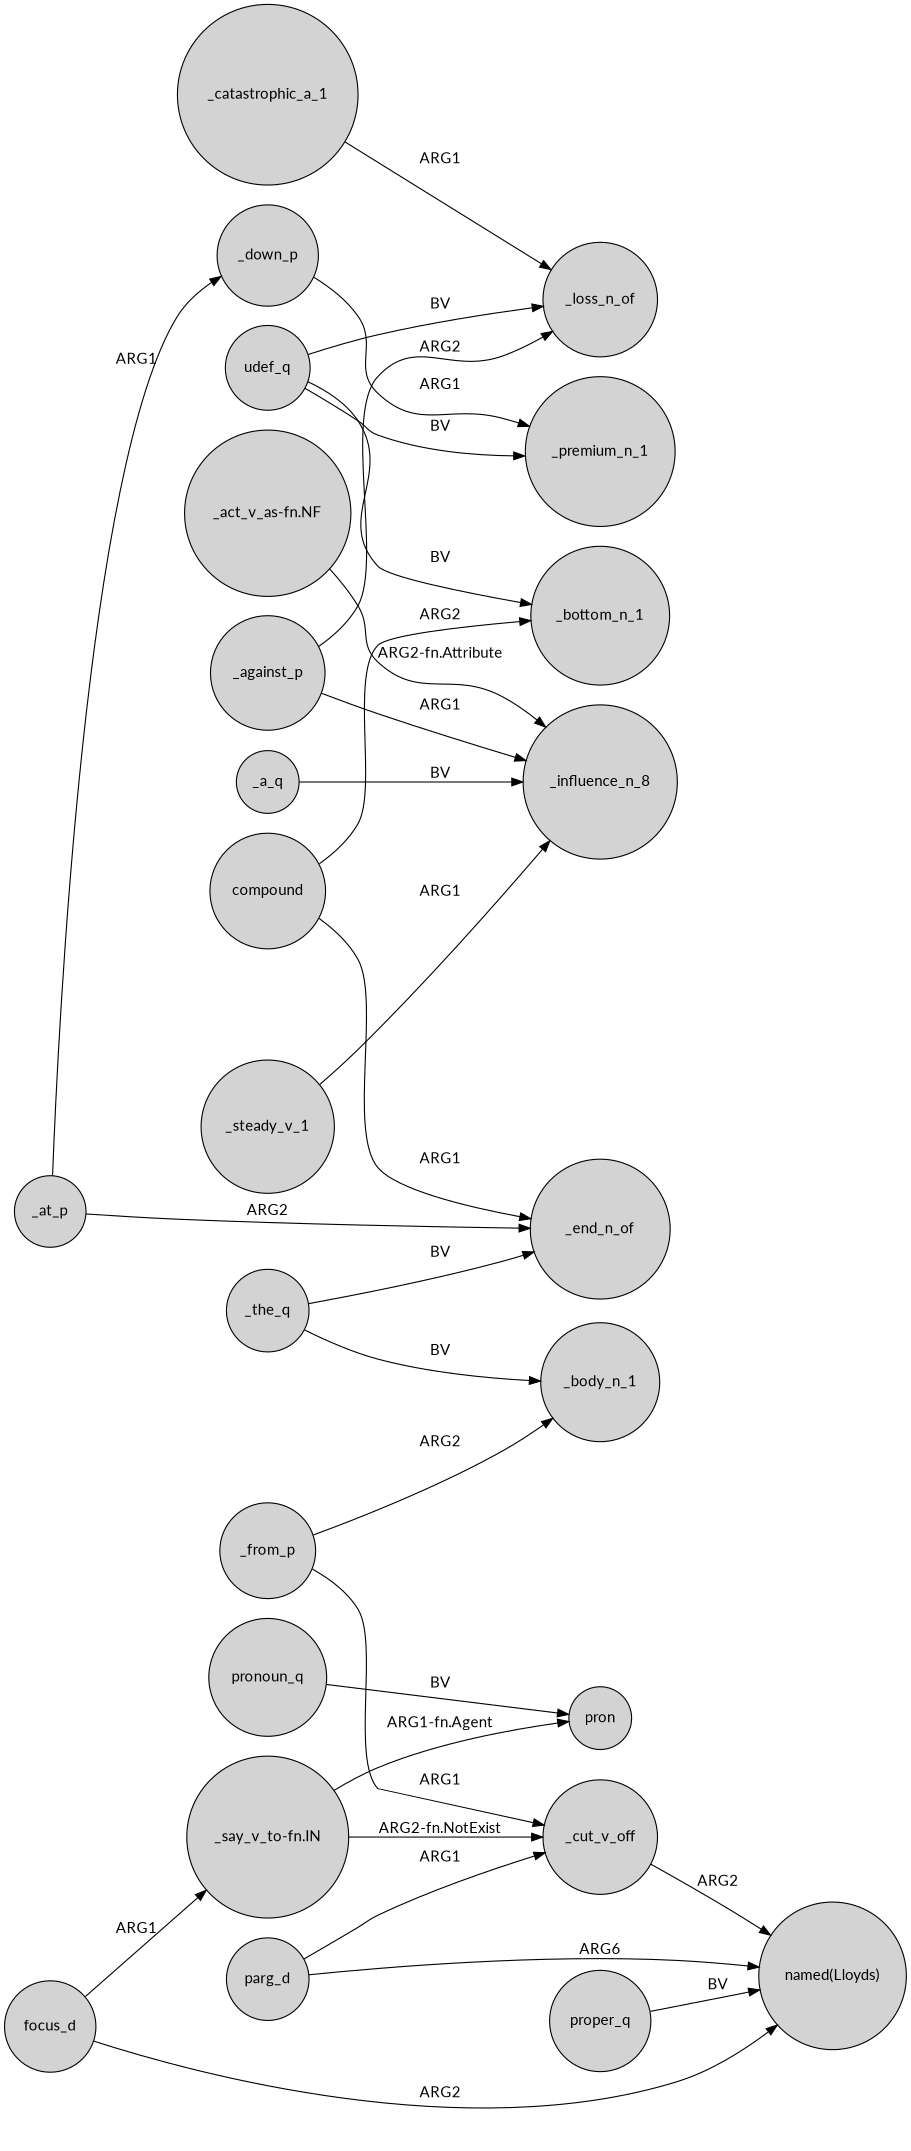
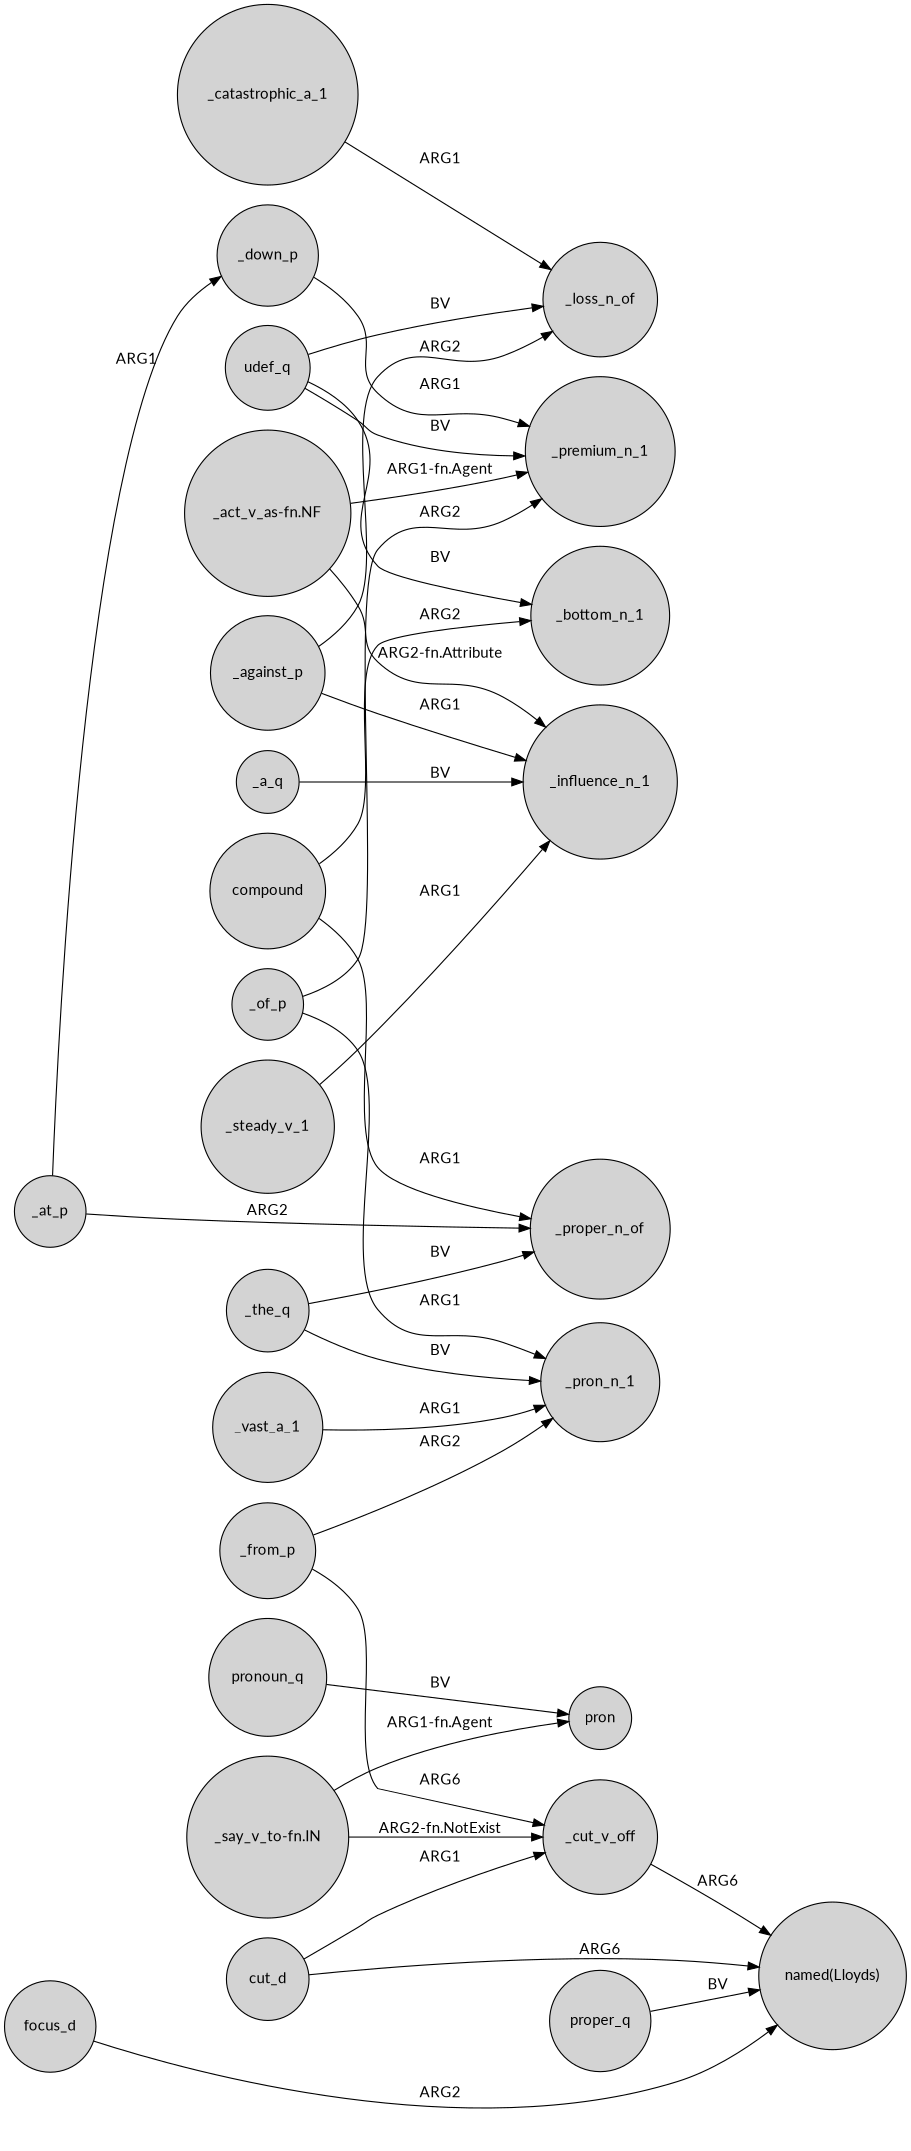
  digraph {
    fontname=Lato
    rankdir=LR
    node [fontname=Lato shape=circle style=filled]
    edge [fontname=Lato]
    _down_p
    _premium_n_1
    _against_p
    _loss_n_of
-   _influence_n_1 [label=_influence_n_8]
+   _influence_n_1
    udef_q
    _bottom_n_1
    _a_q
    _the_q
-   _end_n_of
-   _body_n_1
+   _end_n_of [label=_proper_n_of]
+   _body_n_1 [label=_pron_n_1]
    compound
    _at_p
    "_say_v_to-fn.IN"
    _cut_v_off
    pron
    "named(Lloyds)"
    "_act_v_as-fn.NF"
-   parg_d
+   parg_d [label=cut_d]
    _from_p
    focus_d
+   _of_p
    pronoun_q
    _catastrophic_a_1
+   _vast_a_1
    _steady_v_1
    proper_q
    _down_p -> _premium_n_1 [label=ARG1]
    _against_p -> _loss_n_of [label=ARG2]
    _against_p -> _influence_n_1 [label=ARG1]
    udef_q -> _premium_n_1 [label=BV]
    udef_q -> _loss_n_of [label=BV]
    udef_q -> _bottom_n_1 [label=BV]
    _a_q -> _influence_n_1 [label=BV]
    _the_q -> _end_n_of [label=BV]
    _the_q -> _body_n_1 [label=BV]
    compound -> _bottom_n_1 [label=ARG2]
    compound -> _end_n_of [label=ARG1]
    _at_p -> _down_p [label=ARG1]
    _at_p -> _end_n_of [label=ARG2]
    "_say_v_to-fn.IN" -> _cut_v_off [label="ARG2-fn.NotExist"]
    "_say_v_to-fn.IN" -> pron [label="ARG1-fn.Agent"]
-   _cut_v_off -> "named(Lloyds)" [label=ARG2]
+   _cut_v_off -> "named(Lloyds)" [label=ARG6]
+   "_act_v_as-fn.NF" -> _premium_n_1 [label="ARG1-fn.Agent"]
    "_act_v_as-fn.NF" -> _influence_n_1 [label="ARG2-fn.Attribute"]
    parg_d -> _cut_v_off [label=ARG1]
    parg_d -> "named(Lloyds)" [label=ARG6]
    _from_p -> _body_n_1 [label=ARG2]
-   _from_p -> _cut_v_off [label=ARG1]
-   focus_d -> "_say_v_to-fn.IN" [label=ARG1]
+   _from_p -> _cut_v_off [label=ARG6]
    focus_d -> "named(Lloyds)" [label=ARG2]
+   _of_p -> _premium_n_1 [label=ARG2]
+   _of_p -> _body_n_1 [label=ARG1]
    pronoun_q -> pron [label=BV]
    _catastrophic_a_1 -> _loss_n_of [label=ARG1]
+   _vast_a_1 -> _body_n_1 [label=ARG1]
    _steady_v_1 -> _influence_n_1 [label=ARG1]
    proper_q -> "named(Lloyds)" [label=BV]
  }
